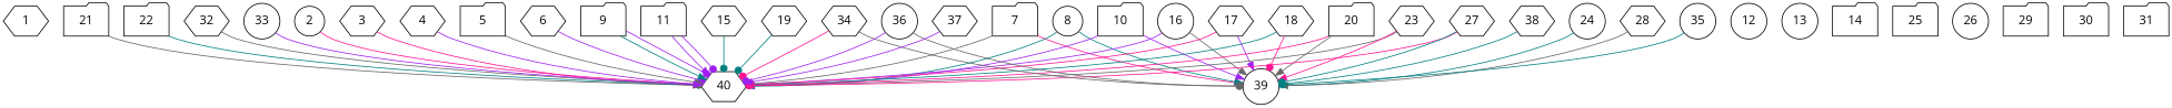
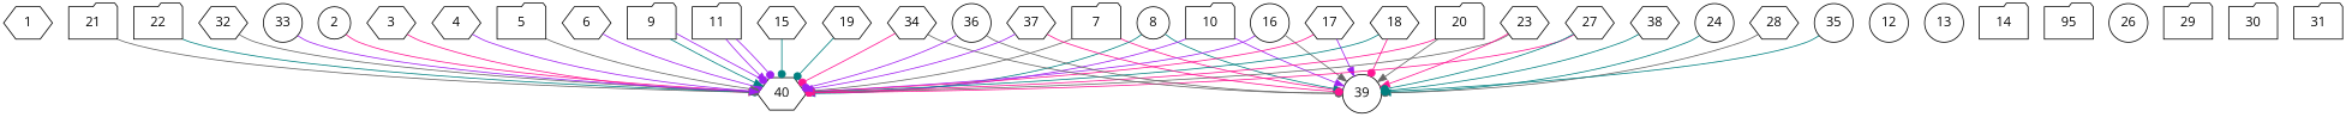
  digraph {
    fontname="Open Sans"
    node [alpha=0.10 fontname="Open Sans" shape=hexagon]
    edge [arrowhead=normal color=purple fontname="Open Sans"]
    1 [alpha=0.15 expect_size=45194240]
    2 [alpha=0.00 expect_size=11390976 shape=circle]
    40 [expect_size=31866880]
    3 [alpha=0.18 expect_size=22736896]
    4 [alpha=0.00 expect_size=9607168]
    5 [alpha=0.14 expect_size=13863936 shape=folder]
    6 [alpha=0.02 expect_size=8541184]
    7 [alpha=0.11 expect_size=36239360 shape=folder]
    39 [alpha=0.04 expect_size=46344192 shape=circle]
    8 [alpha=0.17 expect_size=21130240 shape=circle]
    9 [alpha=0.06 expect_size=43360256 shape=folder]
    10 [alpha=0.04 expect_size=18034688 shape=folder]
    11 [alpha=0.03 expect_size=7859200 shape=folder]
    12 [expect_size=42412032 shape=circle]
    13 [alpha=0.06 expect_size=42937344 shape=circle]
    14 [alpha=0.15 expect_size=38921216 shape=folder]
    15 [alpha=0.07 expect_size=40087552]
    16 [alpha=0.03 expect_size=26331136 shape=circle]
    17 [alpha=0.18 expect_size=29901824]
    18 [alpha=0.03 expect_size=8849408]
    19 [alpha=0.05 expect_size=50016256]
    20 [alpha=0.09 expect_size=16741376 shape=folder]
    21 [alpha=0.09 expect_size=26731520 shape=folder]
    22 [alpha=0.13 expect_size=34021376 shape=folder]
    23 [alpha=0.04 expect_size=9707520]
    24 [alpha=0.17 expect_size=22787072 shape=circle]
-   25 [alpha=0.13 expect_size=10804224 shape=folder]
+   25 [alpha=0.13 expect_size=10804224 shape=folder label=95]
    26 [alpha=0.11 expect_size=27580416 shape=circle]
    27 [alpha=0.02 expect_size=35320832]
    28 [alpha=0.20 expect_size=31259648]
    29 [alpha=0.14 expect_size=38898688 shape=folder]
    30 [alpha=0.13 expect_size=49565696 shape=folder]
    31 [alpha=0.14 expect_size=22528000 shape=folder]
    32 [expect_size=44919808]
    33 [alpha=0.02 expect_size=28520448 shape=circle]
    34 [alpha=0.08 expect_size=38008832]
    35 [expect_size=30564352 shape=circle]
    36 [alpha=0.20 expect_size=14807040 shape=circle]
    37 [alpha=0.00 expect_size=41224192]
    38 [alpha=0.03 expect_size=46440448]
    2 -> 40 [arrowhead=dot color=deeppink]
    3 -> 40 [color=deeppink]
    4 -> 40
    5 -> 40 [color=gray40]
    6 -> 40 [arrowhead=dot]
    7 -> 40 [color=gray40]
    7 -> 39 [color=deeppink]
    8 -> 40 [color=teal]
    8 -> 39 [color=teal]
    9 -> 40 [color=teal]
    9 -> 40 [arrowhead=dot]
    10 -> 40
    10 -> 39
    11 -> 40
    11 -> 40 [arrowhead=dot]
    15 -> 40 [arrowhead=dot color=teal]
    16 -> 40
    16 -> 39 [color=gray40]
    17 -> 40 [color=deeppink]
    17 -> 39
    18 -> 40 [color=teal]
    18 -> 39 [arrowhead=dot color=deeppink]
    19 -> 40 [arrowhead=dot color=teal]
    20 -> 40 [color=deeppink]
    20 -> 39 [color=gray40]
    21 -> 40 [color=gray40]
    22 -> 40 [arrowhead=dot color=teal]
    23 -> 40 [arrowhead=dot color=gray40]
    23 -> 39 [color=deeppink]
    24 -> 39 [color=teal]
    27 -> 40 [arrowhead=dot color=deeppink]
    27 -> 39 [arrowhead=dot color=teal]
-   28 -> 39 [color=gray40]
+   28 -> 39 [arrowhead=dot color=gray40]
    32 -> 40 [arrowhead=dot color=gray40]
    33 -> 40
    34 -> 40 [arrowhead=dot color=deeppink]
    34 -> 39 [arrowhead=dot color=gray40]
    35 -> 39 [arrowhead=dot color=teal]
    36 -> 40 [arrowhead=dot]
    36 -> 39 [arrowhead=dot color=gray40]
    37 -> 40
+   37 -> 39 [arrowhead=dot color=deeppink]
    38 -> 39 [arrowhead=dot color=teal]
  }
